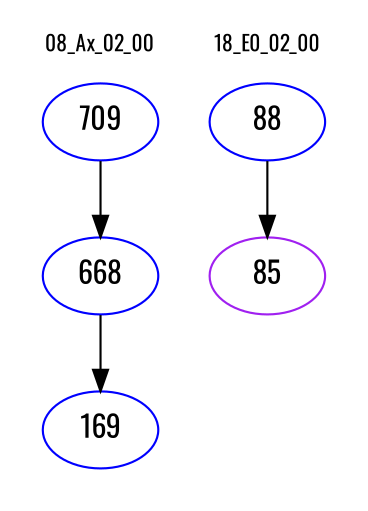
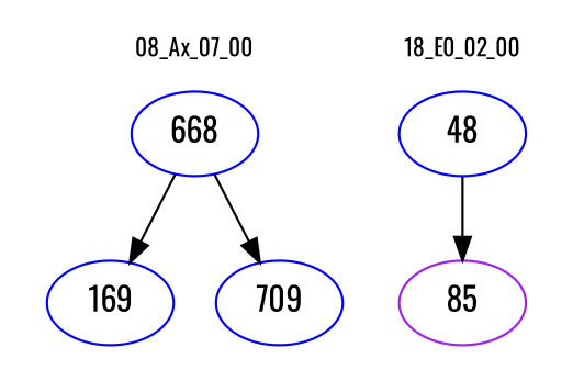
  digraph {
    fontname=Oswald
    node [color=blue fontname=Oswald]
    edge [color=black fontname=Oswald]
    n1 [label=668]
    n2 [label=169]
    n3 [label=709]
-   n4 [label=88]
+   n4 [label=48]
    n5 [color=purple label=85]
    subgraph cluster_1 {
      color=white
      fontsize=10
-     label="08_Ax_02_00"
+     label="08_Ax_07_00"
      n1
      n2
      n3
    }
    subgraph cluster_2 {
      color=white
      fontsize=10
      label="18_E0_02_00"
      n4
      n5
    }
    n1 -> n2
-   n3 -> n1
+   n1 -> n3
    n4 -> n5
  }
